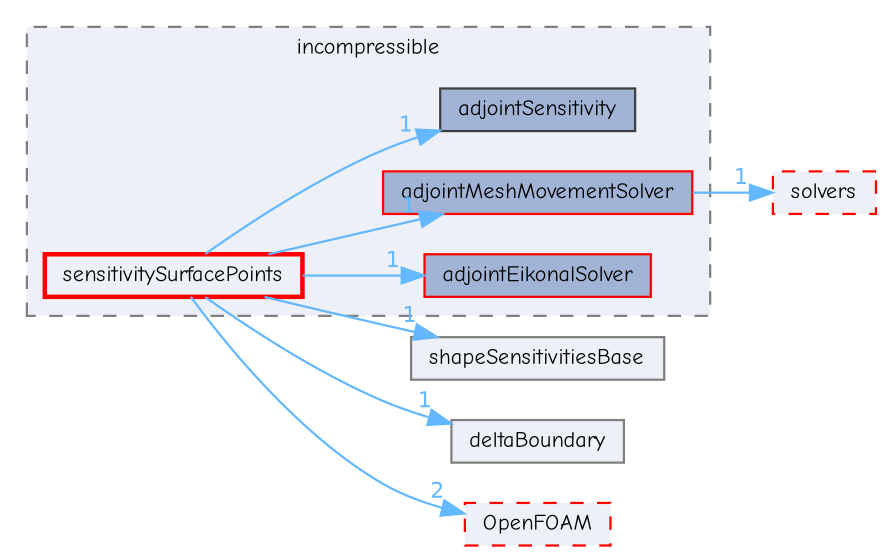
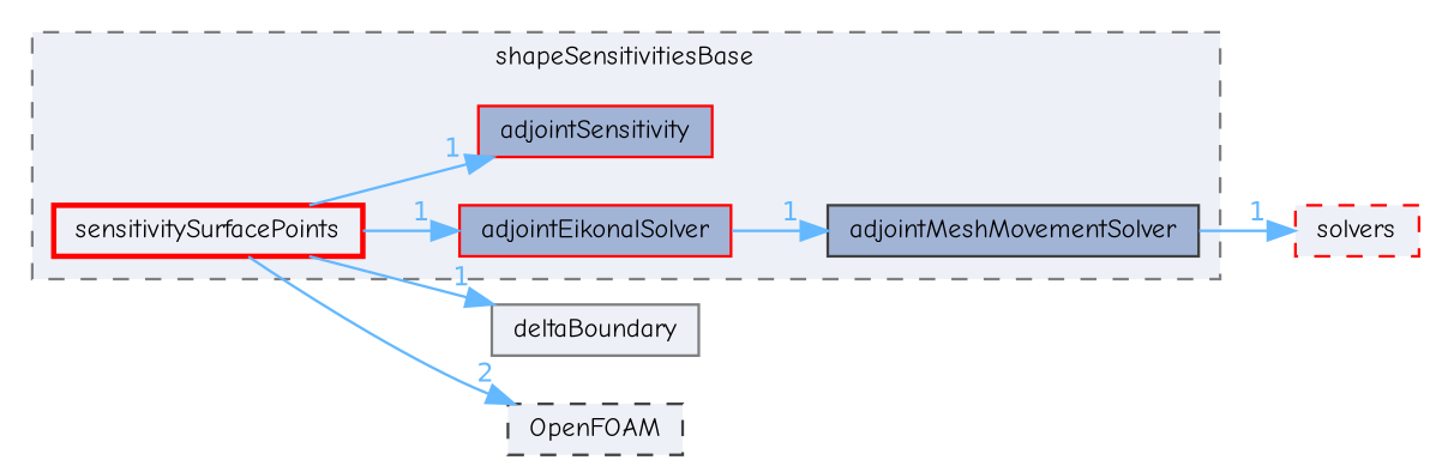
  digraph {
    compound=true
    fontname="Comic Neue"
    rankdir=LR
    node [color=red fillcolor="#edf0f7" fontname="Comic Neue" fontsize=10 shape=box style=filled]
    edge [color=steelblue1 fontcolor=steelblue1 fontname="Comic Neue" fontsize=10 headlabel=1 labeldistance=1.5 labelfontname=Helvetica labelfontsize=10]
    n1 [fillcolor="#a2b4d6" height=0.2 label=adjointEikonalSolver width=0.4]
-   n2 [fillcolor="#a2b4d6" height=0.2 label=adjointMeshMovementSolver width=0.4]
-   n3 [color=grey25 fillcolor="#a2b4d6" height=0.2 label=adjointSensitivity width=0.4]
+   n2 [color=grey25 fillcolor="#a2b4d6" height=0.2 label=adjointMeshMovementSolver width=0.4]
+   n3 [fillcolor="#a2b4d6" height=0.2 label=adjointSensitivity width=0.4]
    n4 [height=0.2 label=sensitivitySurfacePoints style="filled,bold" width=0.4]
    n5 [height=0.2 label=solvers style="filled,dashed" width=0.4]
-   n6 [color=grey50 height=0.2 label=shapeSensitivitiesBase width=0.4]
    n7 [color=grey50 height=0.2 label=deltaBoundary width=0.4]
-   n8 [height=0.2 label=OpenFOAM style="filled,dashed" width=0.4]
+   n8 [color=grey25 height=0.2 label=OpenFOAM style="filled,dashed" width=0.4]
    subgraph cluster_1 {
      bgcolor="#edf0f7"
      fontsize=10
-     label=incompressible
+     label=shapeSensitivitiesBase
      pencolor=grey50
      style="filled,dashed"
      n1
      n2
      n3
      n4
    }
    n2 -> n5
    n4 -> n1
-   n4 -> n2
+   n1 -> n2
    n4 -> n3
-   n4 -> n6
    n4 -> n7
    n4 -> n8 [headlabel=2]
  }
